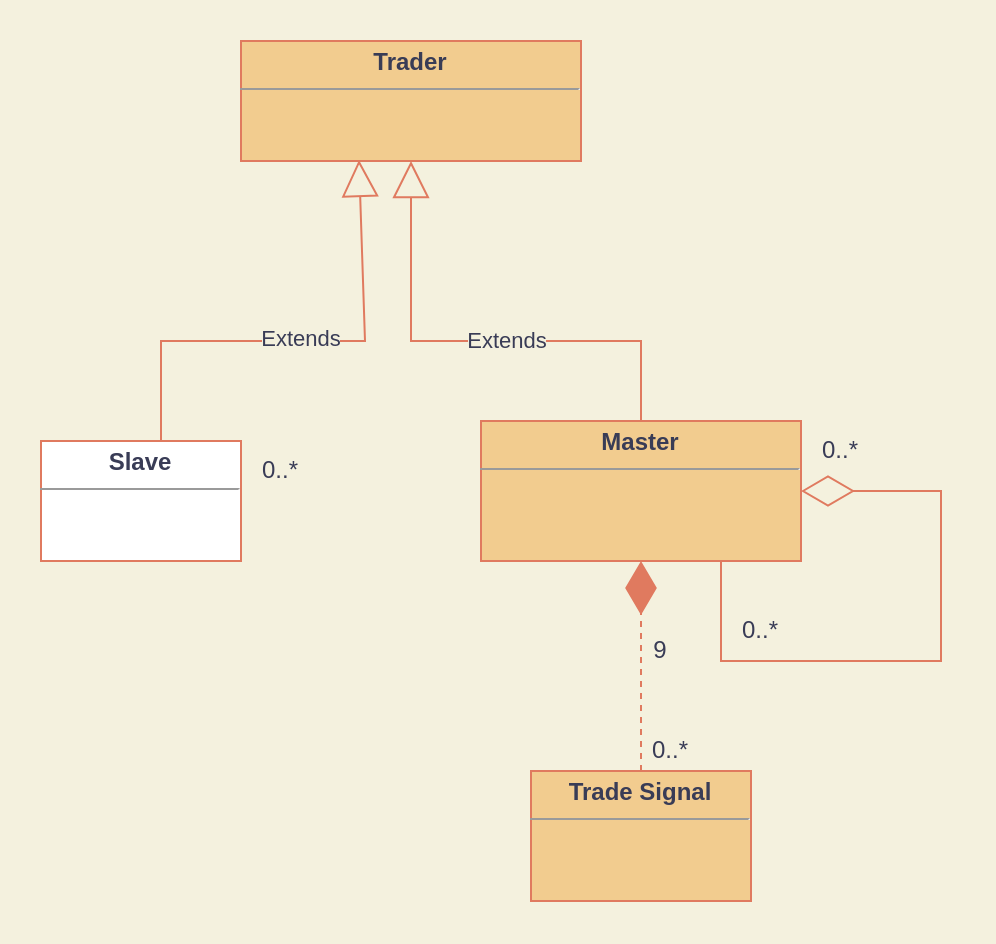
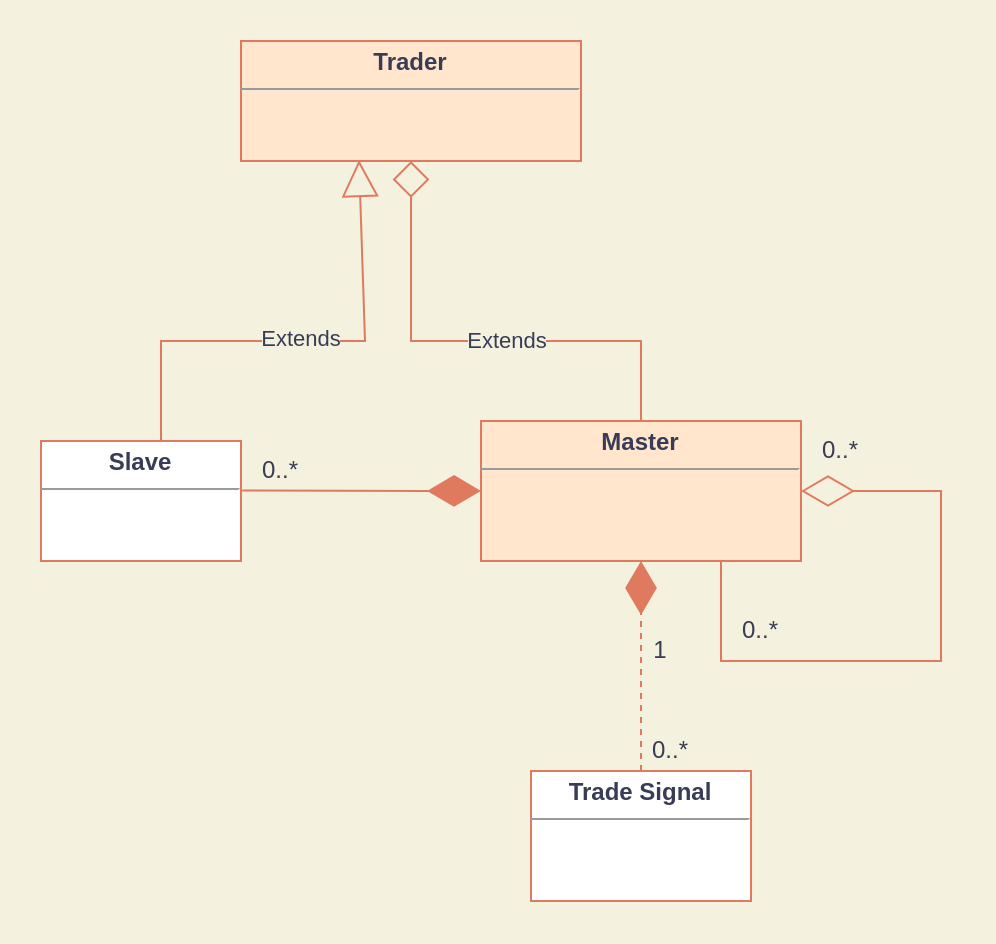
  <mxCell id="0" />
  <mxCell id="1" parent="0" />
- <mxCell id="2" value="&lt;p style=&quot;margin:0px;margin-top:4px;text-align:center;&quot;&gt;&lt;b&gt;Trader&lt;/b&gt;&lt;br&gt;&lt;/p&gt;&lt;hr size=&quot;1&quot;&gt;&lt;br&gt;&lt;p style=&quot;margin:0px;margin-left:4px;&quot;&gt;&lt;br&gt;&lt;/p&gt;" style="verticalAlign=top;align=left;overflow=fill;fontSize=12;fontFamily=Helvetica;html=1;fillColor=#F2CC8F;strokeColor=#E07A5F;fontColor=#393C56;" vertex="1" parent="1"><mxGeometry x="120" y="20" width="170" height="60" as="geometry" /></mxCell>
+ <mxCell id="2" value="&lt;p style=&quot;margin:0px;margin-top:4px;text-align:center;&quot;&gt;&lt;b&gt;Trader&lt;/b&gt;&lt;br&gt;&lt;/p&gt;&lt;hr size=&quot;1&quot;&gt;&lt;br&gt;&lt;p style=&quot;margin:0px;margin-left:4px;&quot;&gt;&lt;br&gt;&lt;/p&gt;" style="verticalAlign=top;align=left;overflow=fill;fontSize=12;fontFamily=Helvetica;html=1;fillColor=#ffe6cc;strokeColor=#E07A5F;fontColor=#393C56;" vertex="1" parent="1"><mxGeometry x="120" y="20" width="170" height="60" as="geometry" /></mxCell>
  <mxCell id="3" value="&lt;p style=&quot;margin:0px;margin-top:4px;text-align:center;&quot;&gt;&lt;b&gt;Slave&lt;/b&gt;&lt;br&gt;&lt;/p&gt;&lt;hr size=&quot;1&quot;&gt;" style="verticalAlign=top;align=left;overflow=fill;fontSize=12;fontFamily=Helvetica;html=1;fillColor=#ffffff;strokeColor=#E07A5F;fontColor=#393C56;" vertex="1" parent="1"><mxGeometry x="20" y="220" width="100" height="60" as="geometry" /></mxCell>
- <mxCell id="4" value="&lt;p style=&quot;margin:0px;margin-top:4px;text-align:center;&quot;&gt;&lt;b&gt;Master&lt;/b&gt;&lt;br&gt;&lt;/p&gt;&lt;hr size=&quot;1&quot;&gt;" style="verticalAlign=top;align=left;overflow=fill;fontSize=12;fontFamily=Helvetica;html=1;fillColor=#F2CC8F;strokeColor=#E07A5F;fontColor=#393C56;" vertex="1" parent="1"><mxGeometry x="240" y="210" width="160" height="70" as="geometry" /></mxCell>
- <mxCell id="5" value="&lt;p style=&quot;margin:0px;margin-top:4px;text-align:center;&quot;&gt;&lt;b&gt;Trade Signal&lt;/b&gt;&lt;br&gt;&lt;/p&gt;&lt;hr size=&quot;1&quot;&gt;" style="verticalAlign=top;align=left;overflow=fill;fontSize=12;fontFamily=Helvetica;html=1;fillColor=#F2CC8F;strokeColor=#E07A5F;fontColor=#393C56;" vertex="1" parent="1"><mxGeometry x="265" y="385" width="110" height="65" as="geometry" /></mxCell>
- <mxCell id="6" value="Extends" style="endArrow=block;endSize=16;endFill=0;html=1;rounded=0;entryX=0.5;entryY=1;entryDx=0;entryDy=0;exitX=0.5;exitY=0;exitDx=0;exitDy=0;exitPerimeter=0;labelBackgroundColor=#F4F1DE;strokeColor=#E07A5F;fontColor=#393C56;" edge="1" parent="1" source="4" target="2"><mxGeometry x="-0.125" width="160" relative="1" as="geometry"><mxPoint x="50" y="170" as="sourcePoint" /><mxPoint x="210" y="170" as="targetPoint" /><Array as="points"><mxPoint x="320" y="170" /><mxPoint x="205" y="170" /></Array><mxPoint as="offset" /></mxGeometry></mxCell>
+ <mxCell id="4" value="&lt;p style=&quot;margin:0px;margin-top:4px;text-align:center;&quot;&gt;&lt;b&gt;Master&lt;/b&gt;&lt;br&gt;&lt;/p&gt;&lt;hr size=&quot;1&quot;&gt;" style="verticalAlign=top;align=left;overflow=fill;fontSize=12;fontFamily=Helvetica;html=1;fillColor=#ffe6cc;strokeColor=#E07A5F;fontColor=#393C56;" vertex="1" parent="1"><mxGeometry x="240" y="210" width="160" height="70" as="geometry" /></mxCell>
+ <mxCell id="5" value="&lt;p style=&quot;margin:0px;margin-top:4px;text-align:center;&quot;&gt;&lt;b&gt;Trade Signal&lt;/b&gt;&lt;br&gt;&lt;/p&gt;&lt;hr size=&quot;1&quot;&gt;" style="verticalAlign=top;align=left;overflow=fill;fontSize=12;fontFamily=Helvetica;html=1;fillColor=#ffffff;strokeColor=#E07A5F;fontColor=#393C56;" vertex="1" parent="1"><mxGeometry x="265" y="385" width="110" height="65" as="geometry" /></mxCell>
+ <mxCell id="6" value="Extends" style="endArrow=diamond;endSize=16;endFill=0;html=1;rounded=0;entryX=0.5;entryY=1;entryDx=0;entryDy=0;exitX=0.5;exitY=0;exitDx=0;exitDy=0;exitPerimeter=0;labelBackgroundColor=#F4F1DE;strokeColor=#E07A5F;fontColor=#393C56;" edge="1" parent="1" source="4" target="2"><mxGeometry x="-0.125" width="160" relative="1" as="geometry"><mxPoint x="50" y="170" as="sourcePoint" /><mxPoint x="210" y="170" as="targetPoint" /><Array as="points"><mxPoint x="320" y="170" /><mxPoint x="205" y="170" /></Array><mxPoint as="offset" /></mxGeometry></mxCell>
  <mxCell id="7" value="Extends" style="endArrow=block;endSize=16;endFill=0;html=1;rounded=0;entryX=0.347;entryY=0.991;entryDx=0;entryDy=0;entryPerimeter=0;labelBackgroundColor=#F4F1DE;strokeColor=#E07A5F;fontColor=#393C56;" edge="1" parent="1" target="2"><mxGeometry x="-0.009" y="1" width="160" relative="1" as="geometry"><mxPoint x="80" y="220" as="sourcePoint" /><mxPoint x="210" y="140" as="targetPoint" /><Array as="points"><mxPoint x="80" y="170" /><mxPoint x="182" y="170" /></Array><mxPoint as="offset" /></mxGeometry></mxCell>
+ <mxCell id="8" value="" style="endArrow=diamondThin;endFill=1;endSize=24;html=1;rounded=0;exitX=1.006;exitY=0.413;exitDx=0;exitDy=0;exitPerimeter=0;entryX=0;entryY=0.5;entryDx=0;entryDy=0;labelBackgroundColor=#F4F1DE;strokeColor=#E07A5F;fontColor=#393C56;" edge="1" parent="1" source="3" target="4"><mxGeometry width="160" relative="1" as="geometry"><mxPoint x="200" y="250" as="sourcePoint" /><mxPoint x="360" y="250" as="targetPoint" /></mxGeometry></mxCell>
  <mxCell id="9" value="" style="endArrow=diamondThin;endFill=1;endSize=24;html=1;rounded=0;entryX=0.5;entryY=1;entryDx=0;entryDy=0;exitX=0.5;exitY=0;exitDx=0;exitDy=0;labelBackgroundColor=#F4F1DE;strokeColor=#E07A5F;fontColor=#393C56;dashed=1;" edge="1" parent="1" source="5" target="4"><mxGeometry width="160" relative="1" as="geometry"><mxPoint x="170" y="360" as="sourcePoint" /><mxPoint x="330" y="360" as="targetPoint" /></mxGeometry></mxCell>
  <mxCell id="10" value="" style="endArrow=diamondThin;endFill=0;endSize=24;html=1;rounded=0;entryX=1;entryY=0.5;entryDx=0;entryDy=0;exitX=0.75;exitY=1;exitDx=0;exitDy=0;labelBackgroundColor=#F4F1DE;strokeColor=#E07A5F;fontColor=#393C56;" edge="1" parent="1" source="4" target="4"><mxGeometry width="160" relative="1" as="geometry"><mxPoint x="350" y="360" as="sourcePoint" /><mxPoint x="490" y="250" as="targetPoint" /><Array as="points"><mxPoint x="360" y="330" /><mxPoint x="470" y="330" /><mxPoint x="470" y="245" /></Array></mxGeometry></mxCell>
  <mxCell id="11" value="0..*" style="text;html=1;strokeColor=none;fillColor=none;align=center;verticalAlign=middle;whiteSpace=wrap;rounded=0;fontColor=#393C56;" vertex="1" parent="1"><mxGeometry x="110" y="220" width="60" height="30" as="geometry" /></mxCell>
  <mxCell id="12" value="0..*" style="text;html=1;strokeColor=none;fillColor=none;align=center;verticalAlign=middle;whiteSpace=wrap;rounded=0;fontColor=#393C56;" vertex="1" parent="1"><mxGeometry x="390" y="210" width="60" height="30" as="geometry" /></mxCell>
  <mxCell id="13" value="0..*" style="text;html=1;strokeColor=none;fillColor=none;align=center;verticalAlign=middle;whiteSpace=wrap;rounded=0;fontColor=#393C56;" vertex="1" parent="1"><mxGeometry x="305" y="360" width="60" height="30" as="geometry" /></mxCell>
  <mxCell id="14" value="0..*" style="text;html=1;strokeColor=none;fillColor=none;align=center;verticalAlign=middle;whiteSpace=wrap;rounded=0;fontColor=#393C56;" vertex="1" parent="1"><mxGeometry x="350" y="300" width="60" height="30" as="geometry" /></mxCell>
- <mxCell id="15" value="9" style="text;html=1;strokeColor=none;fillColor=none;align=center;verticalAlign=middle;whiteSpace=wrap;rounded=0;fontColor=#393C56;" vertex="1" parent="1"><mxGeometry x="300" y="310" width="60" height="30" as="geometry" /></mxCell>
+ <mxCell id="15" value="1" style="text;html=1;strokeColor=none;fillColor=none;align=center;verticalAlign=middle;whiteSpace=wrap;rounded=0;fontColor=#393C56;" vertex="1" parent="1"><mxGeometry x="300" y="310" width="60" height="30" as="geometry" /></mxCell>
